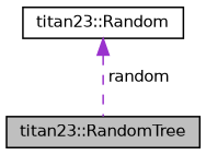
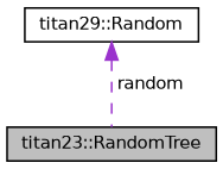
  digraph {
    node [color=black fontname=Helvetica fontsize=10 shape=record style=filled]
    n1 [fillcolor=grey75 fontcolor=black height=0.2 label="titan23::RandomTree" width=0.4]
-   n2 [fillcolor=white height=0.2 label="titan23::Random" width=0.4]
+   n2 [fillcolor=white height=0.2 label="titan29::Random" width=0.4]
    n2 -> n1 [color=darkorchid3 dir=back fontname=Helvetica fontsize=10 label=" random" labelfontname=Helvetica labelfontsize=10 style=dashed]
  }
